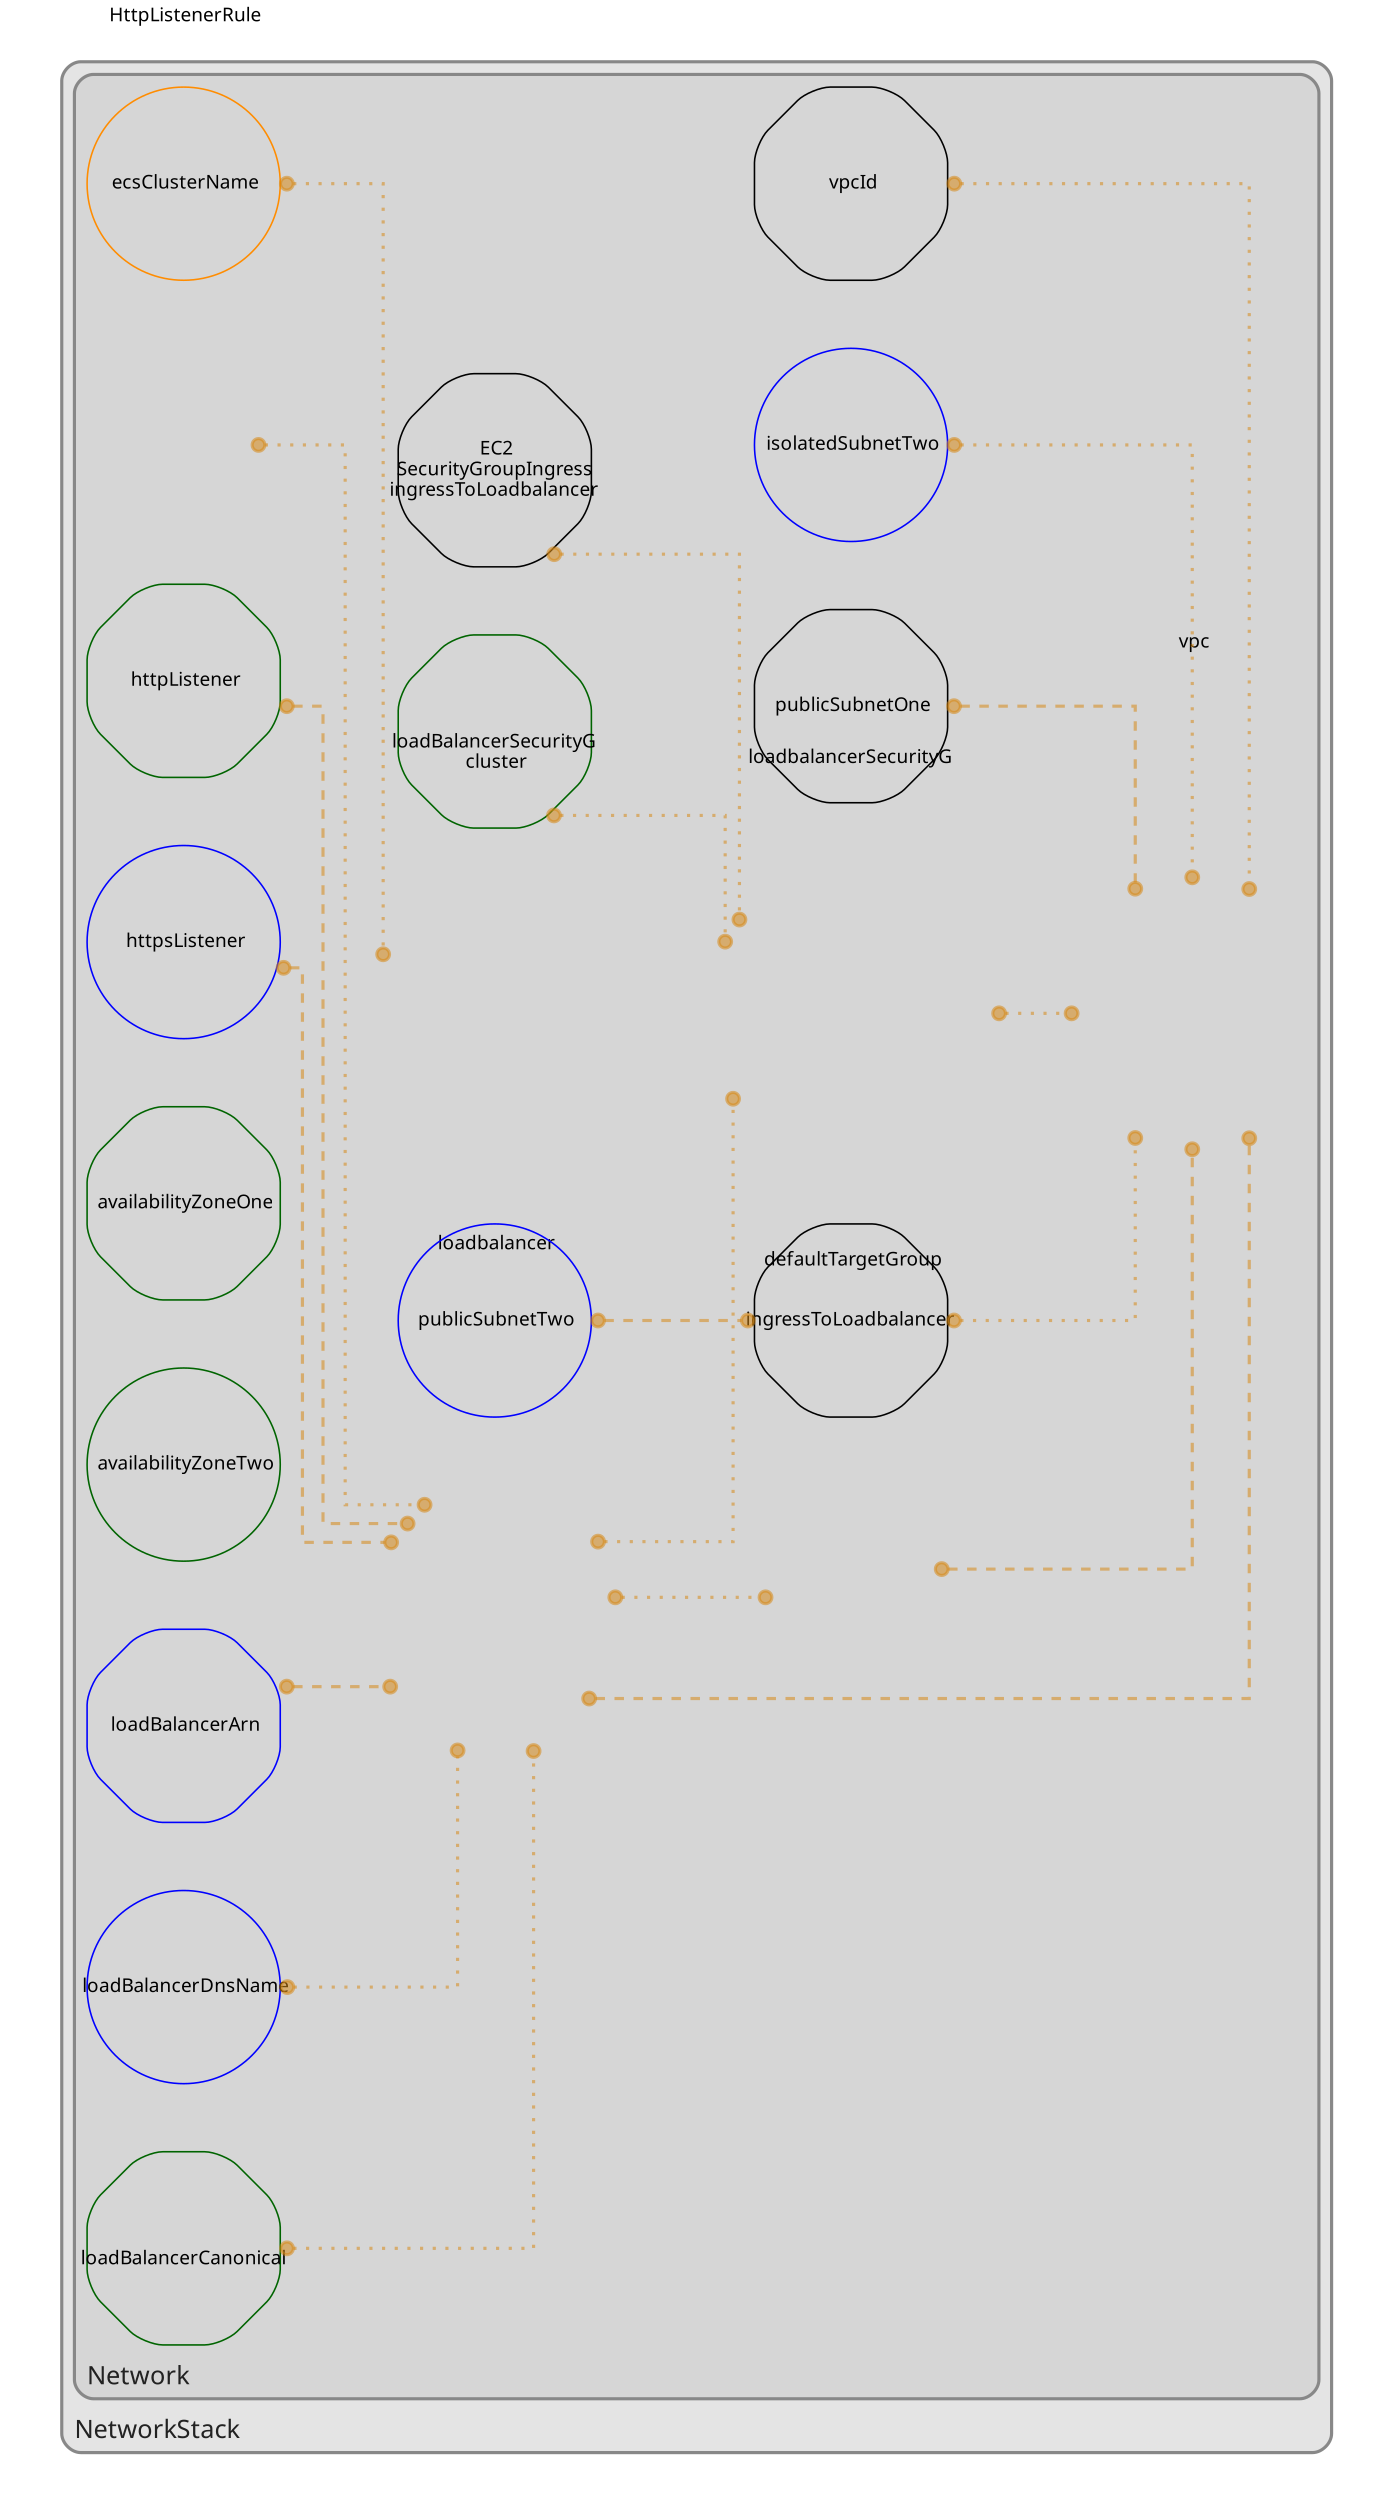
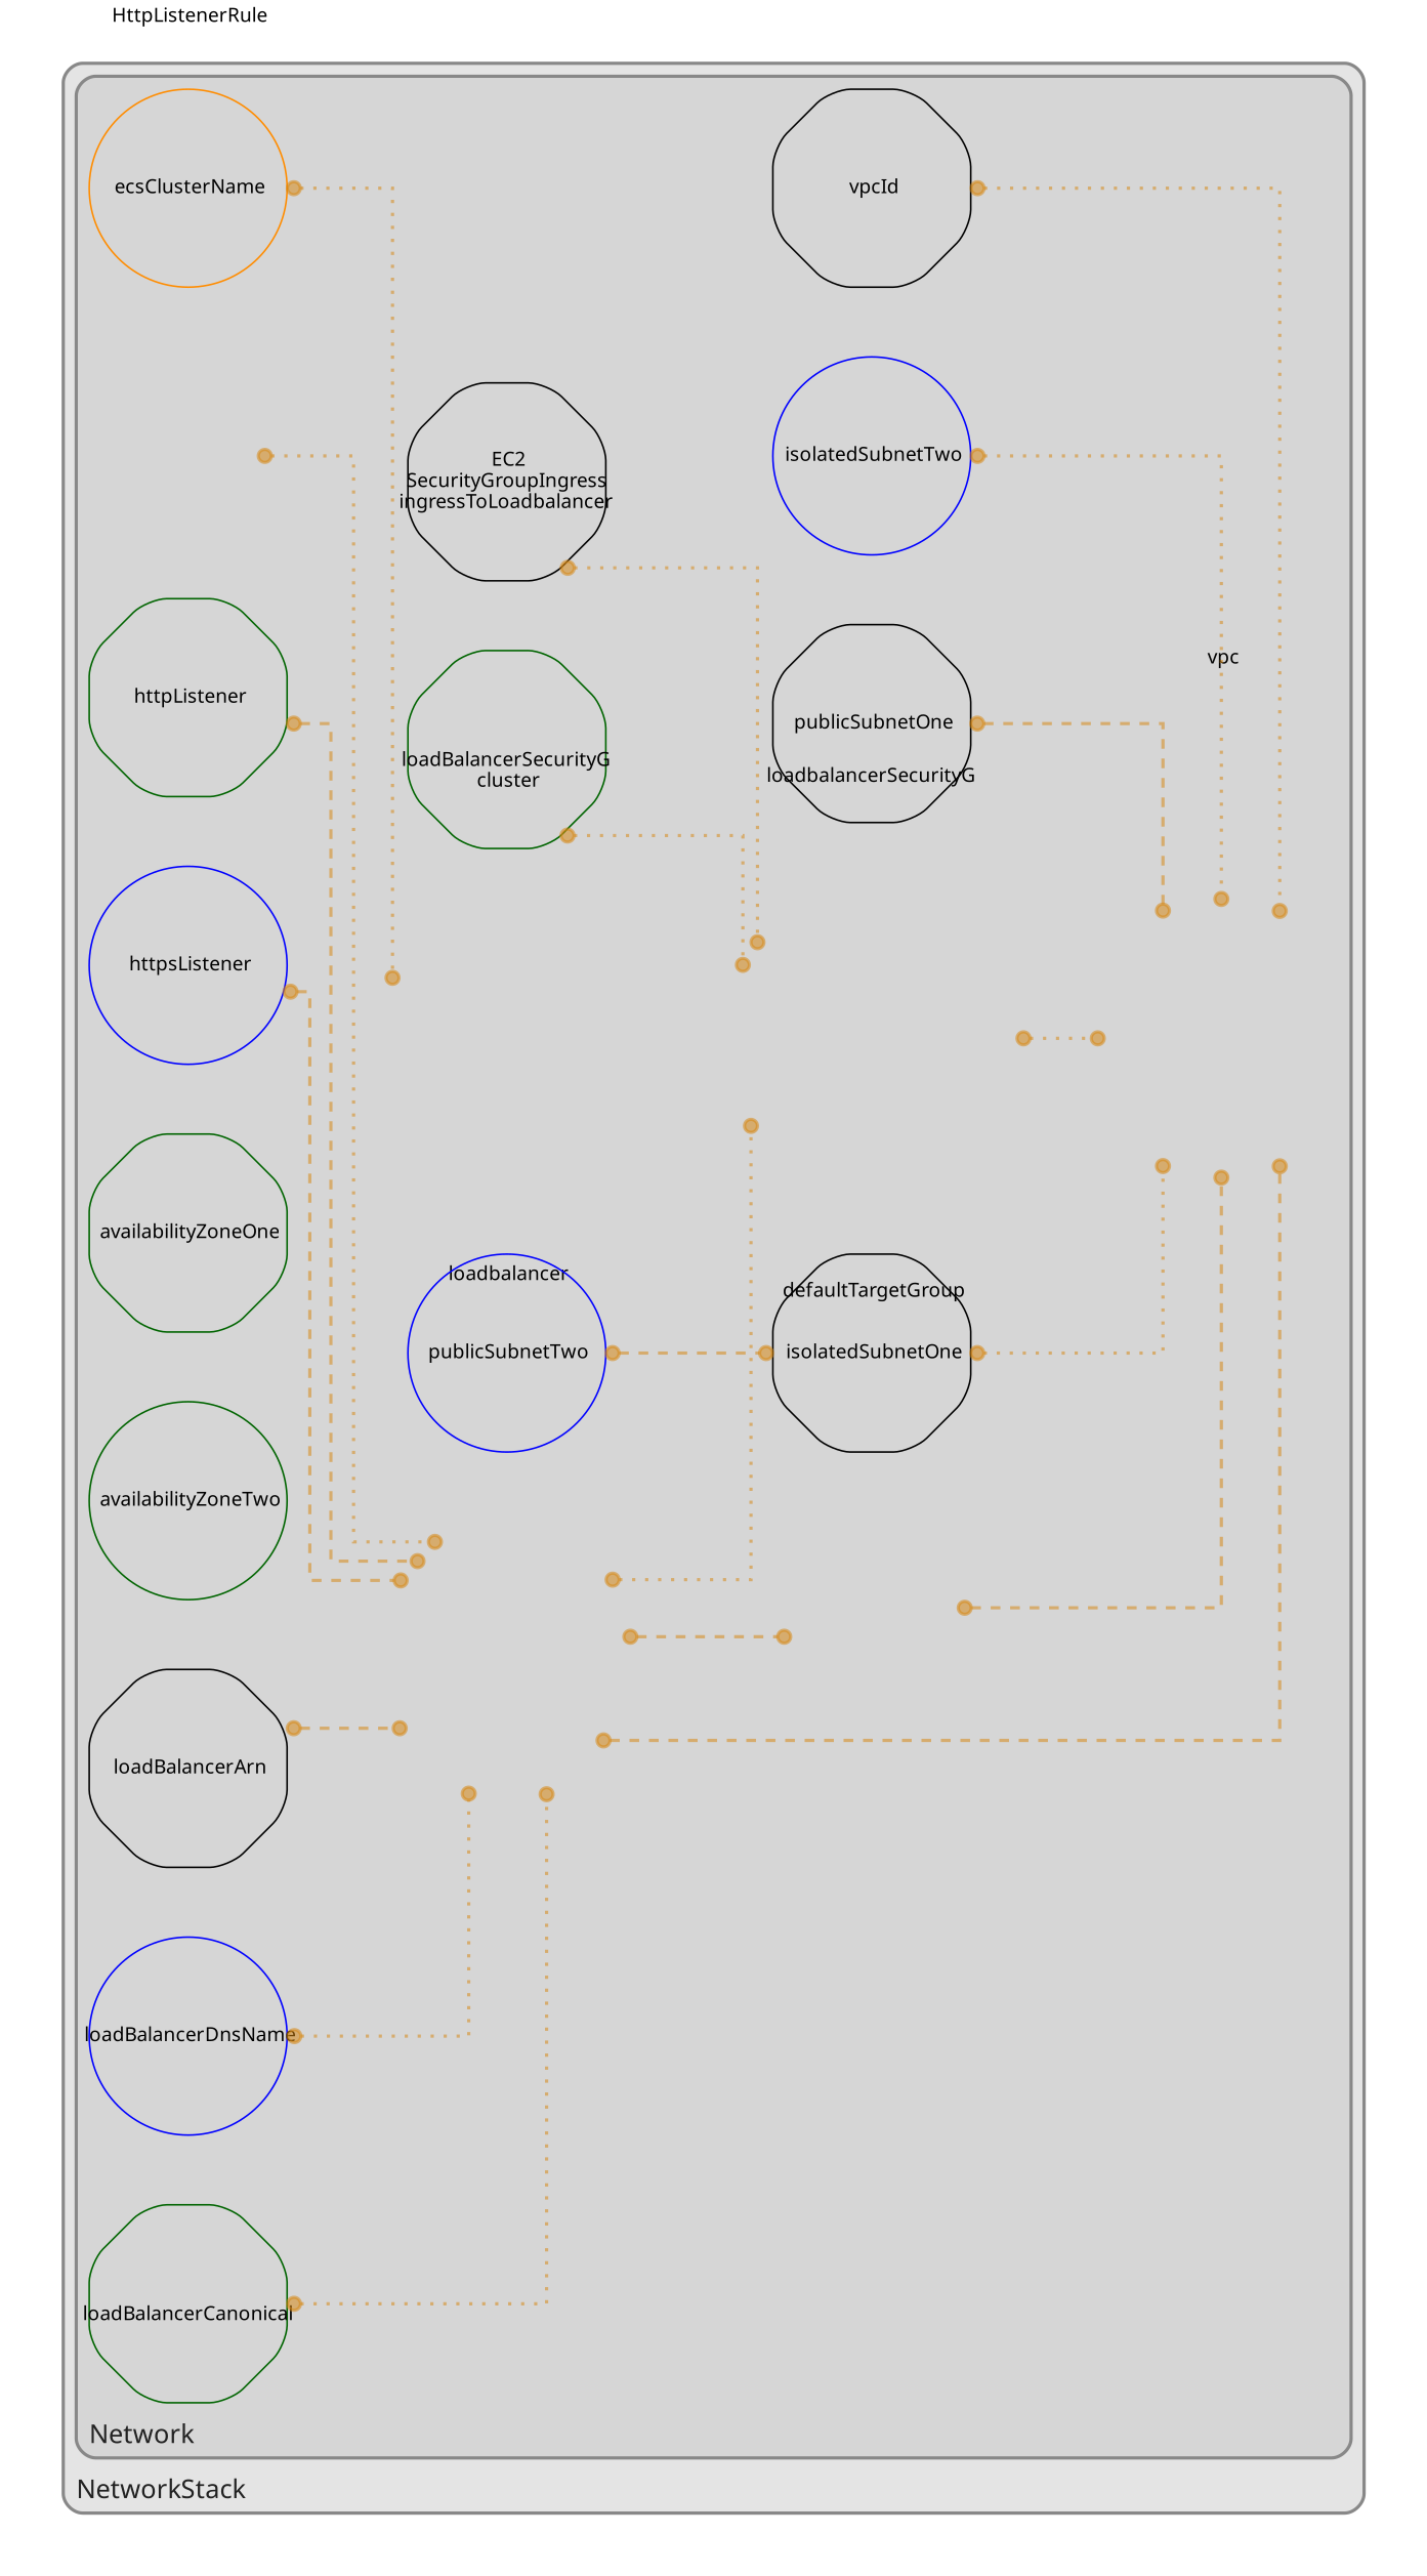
  digraph {
    compound=true
    fontcolor="#222222"
    fontname="Sans-Serif"
    fontsize=15
    nodesep=0.60
    rankdir=LR
    ranksep=0.75
    splines=ortho
    node [color=darkgreen fixedsize=true fontname="Sans-Serif" fontsize=12 labelloc=c margin=8 shape=octagon style=rounded]
    edge [arrowhead=dot arrowtail=dot color="#D5871488" dir=both penwidth=2 style=dotted]
    n1 [color=blue height=2.266 label=" vpc" labelloc=b penwidth=0 width=2]
    n2 [height=2.266 label=" cluster" labelloc=b penwidth=0 shape=circle width=2]
    n3 [color=darkorange height=2.4819999999999998 label="\nloadbalancerSecurityG" labelloc=b penwidth=0 shape=circle width=2]
    n4 [color=black height=1.7 label=" EC2\nSecurityGroupIngress\ningressToLoadbalancer" width=1.7]
    n5 [color=blue height=2.266 label=" loadbalancer" labelloc=b penwidth=0 width=2]
    n6 [color=black height=1.466 label=" defaultTargetGroup" labelloc=b penwidth=0 shape=circle width=1.2]
    n7 [height=1.466 label=" HttpListenerRule" labelloc=b penwidth=0 width=1.2]
    n8 [color=black height=1.7 label=" vpcId" width=1.7]
    n9 [height=1.7 label=" httpListener" width=1.7]
    n10 [color=blue height=1.7 label=" httpsListener" shape=circle width=1.7]
    n11 [height=1.7 label="\nloadBalancerSecurityG" width=1.7]
    n12 [color=darkorange height=1.7 label=" ecsClusterName" shape=circle width=1.7]
    n13 [height=1.7 label=" availabilityZoneOne" width=1.7]
    n14 [height=1.7 label=" availabilityZoneTwo" shape=circle width=1.7]
-   n15 [color=black height=1.7 label=ingressToLoadbalancer width=1.7]
+   n15 [color=black height=1.7 label=" isolatedSubnetOne" width=1.7]
    n16 [color=blue height=1.7 label=" isolatedSubnetTwo" shape=circle width=1.7]
    n17 [color=black height=1.7 label=" publicSubnetOne" width=1.7]
    n18 [color=blue height=1.7 label=" publicSubnetTwo" shape=circle width=1.7]
-   n19 [color=blue height=1.7 label=" loadBalancerArn" width=1.7]
+   n19 [color=black height=1.7 label=" loadBalancerArn" width=1.7]
    n20 [color=blue height=1.7 label=" loadBalancerDnsName" shape=circle width=1.7]
    n21 [height=1.7 label="\nloadBalancerCanonical" width=1.7]
    subgraph sub_1 {
      subgraph cluster_2 {
        fillcolor="#e4e4e4"
        fontsize=16
        label=NetworkStack
        labeljust=l
        labelloc=b
        pencolor="#888888"
        penwidth=2
        style="filled,rounded"
        subgraph cluster_3 {
          fillcolor="#d6d6d6"
          fontsize=16
          label=Network
          labeljust=l
          labelloc=b
          pencolor="#888888"
          penwidth=2
          style="filled,rounded"
          n1
          n2
          n3
          n4
          n5
          n6
          n7
          n8
          n9
          n10
          n11
          n12
          n13
          n14
          n15
          n16
          n17
          n18
          n19
          n20
          n21
        }
      }
    }
    n3 -> n1
    n4 -> n3
    n5 -> n1 [style=dashed]
    n5 -> n3
-   n5 -> n6
+   n5 -> n6 [style=dashed]
    n6 -> n1 [style=dashed]
    n7 -> n5
    n8 -> n1
    n9 -> n5 [style=dashed]
    n10 -> n5 [style=dashed]
    n11 -> n3
    n12 -> n2
    n15 -> n1
    n16 -> n1
    n17 -> n1 [style=dashed]
    n18 -> n15 [style=dashed]
    n19 -> n5 [style=dashed]
    n20 -> n5
    n21 -> n5
  }
